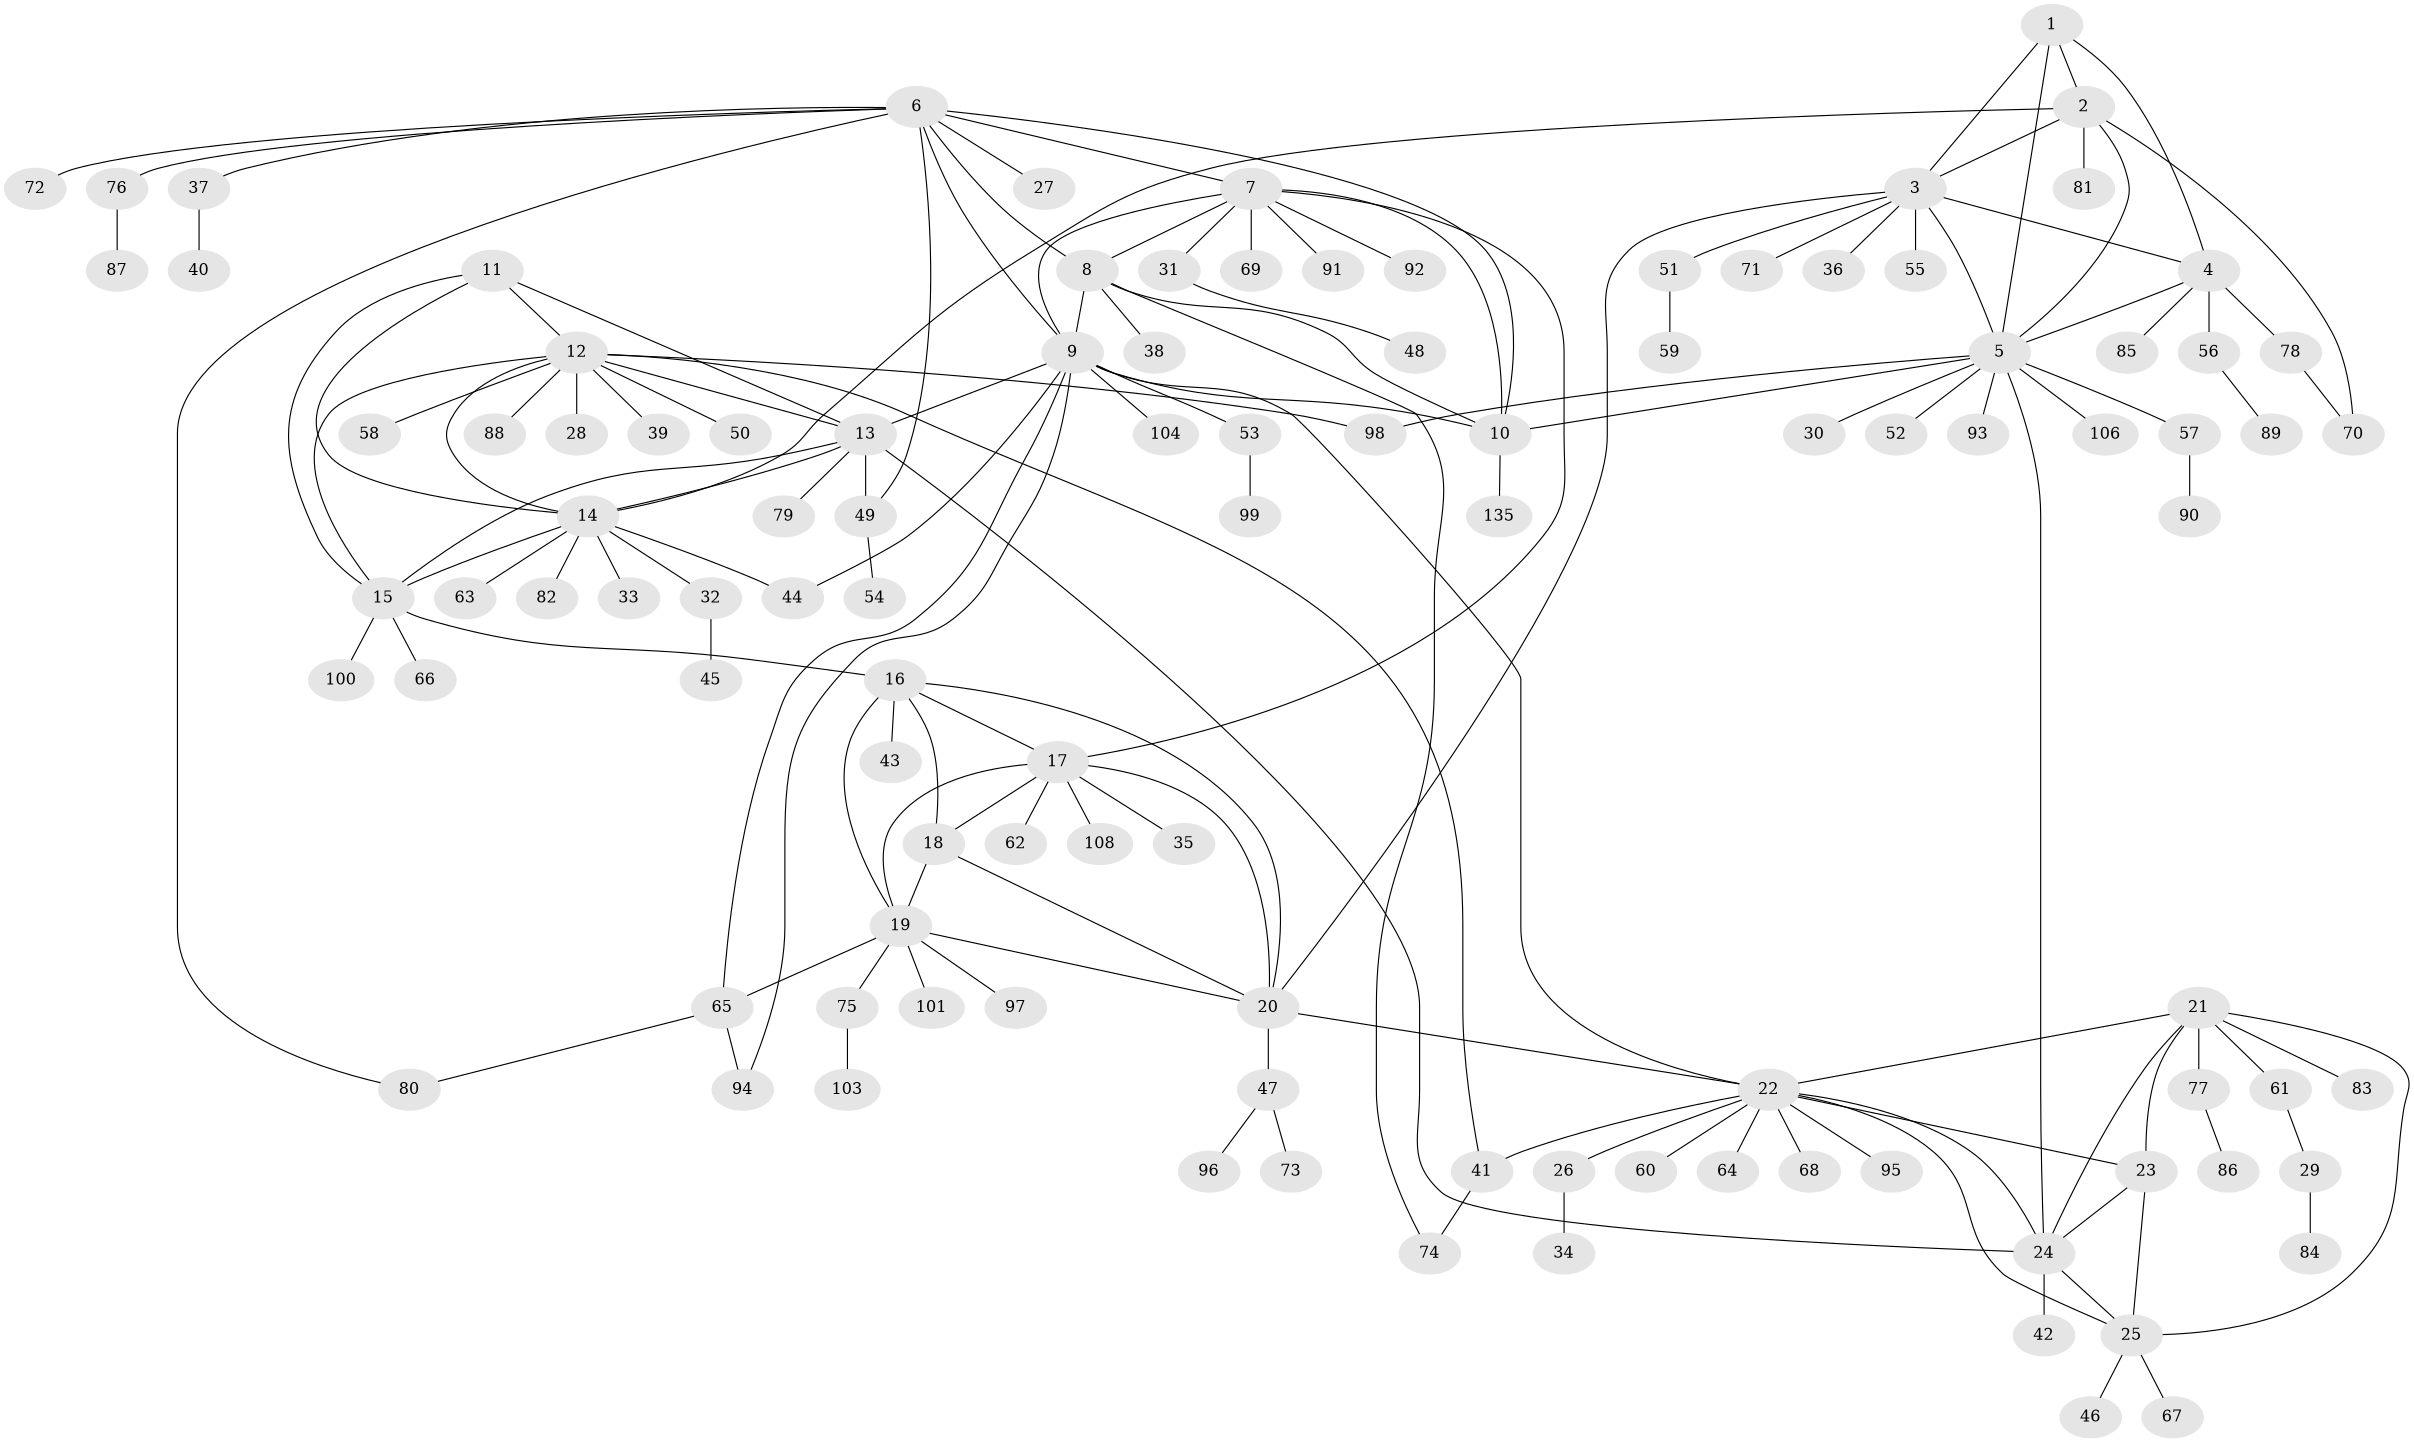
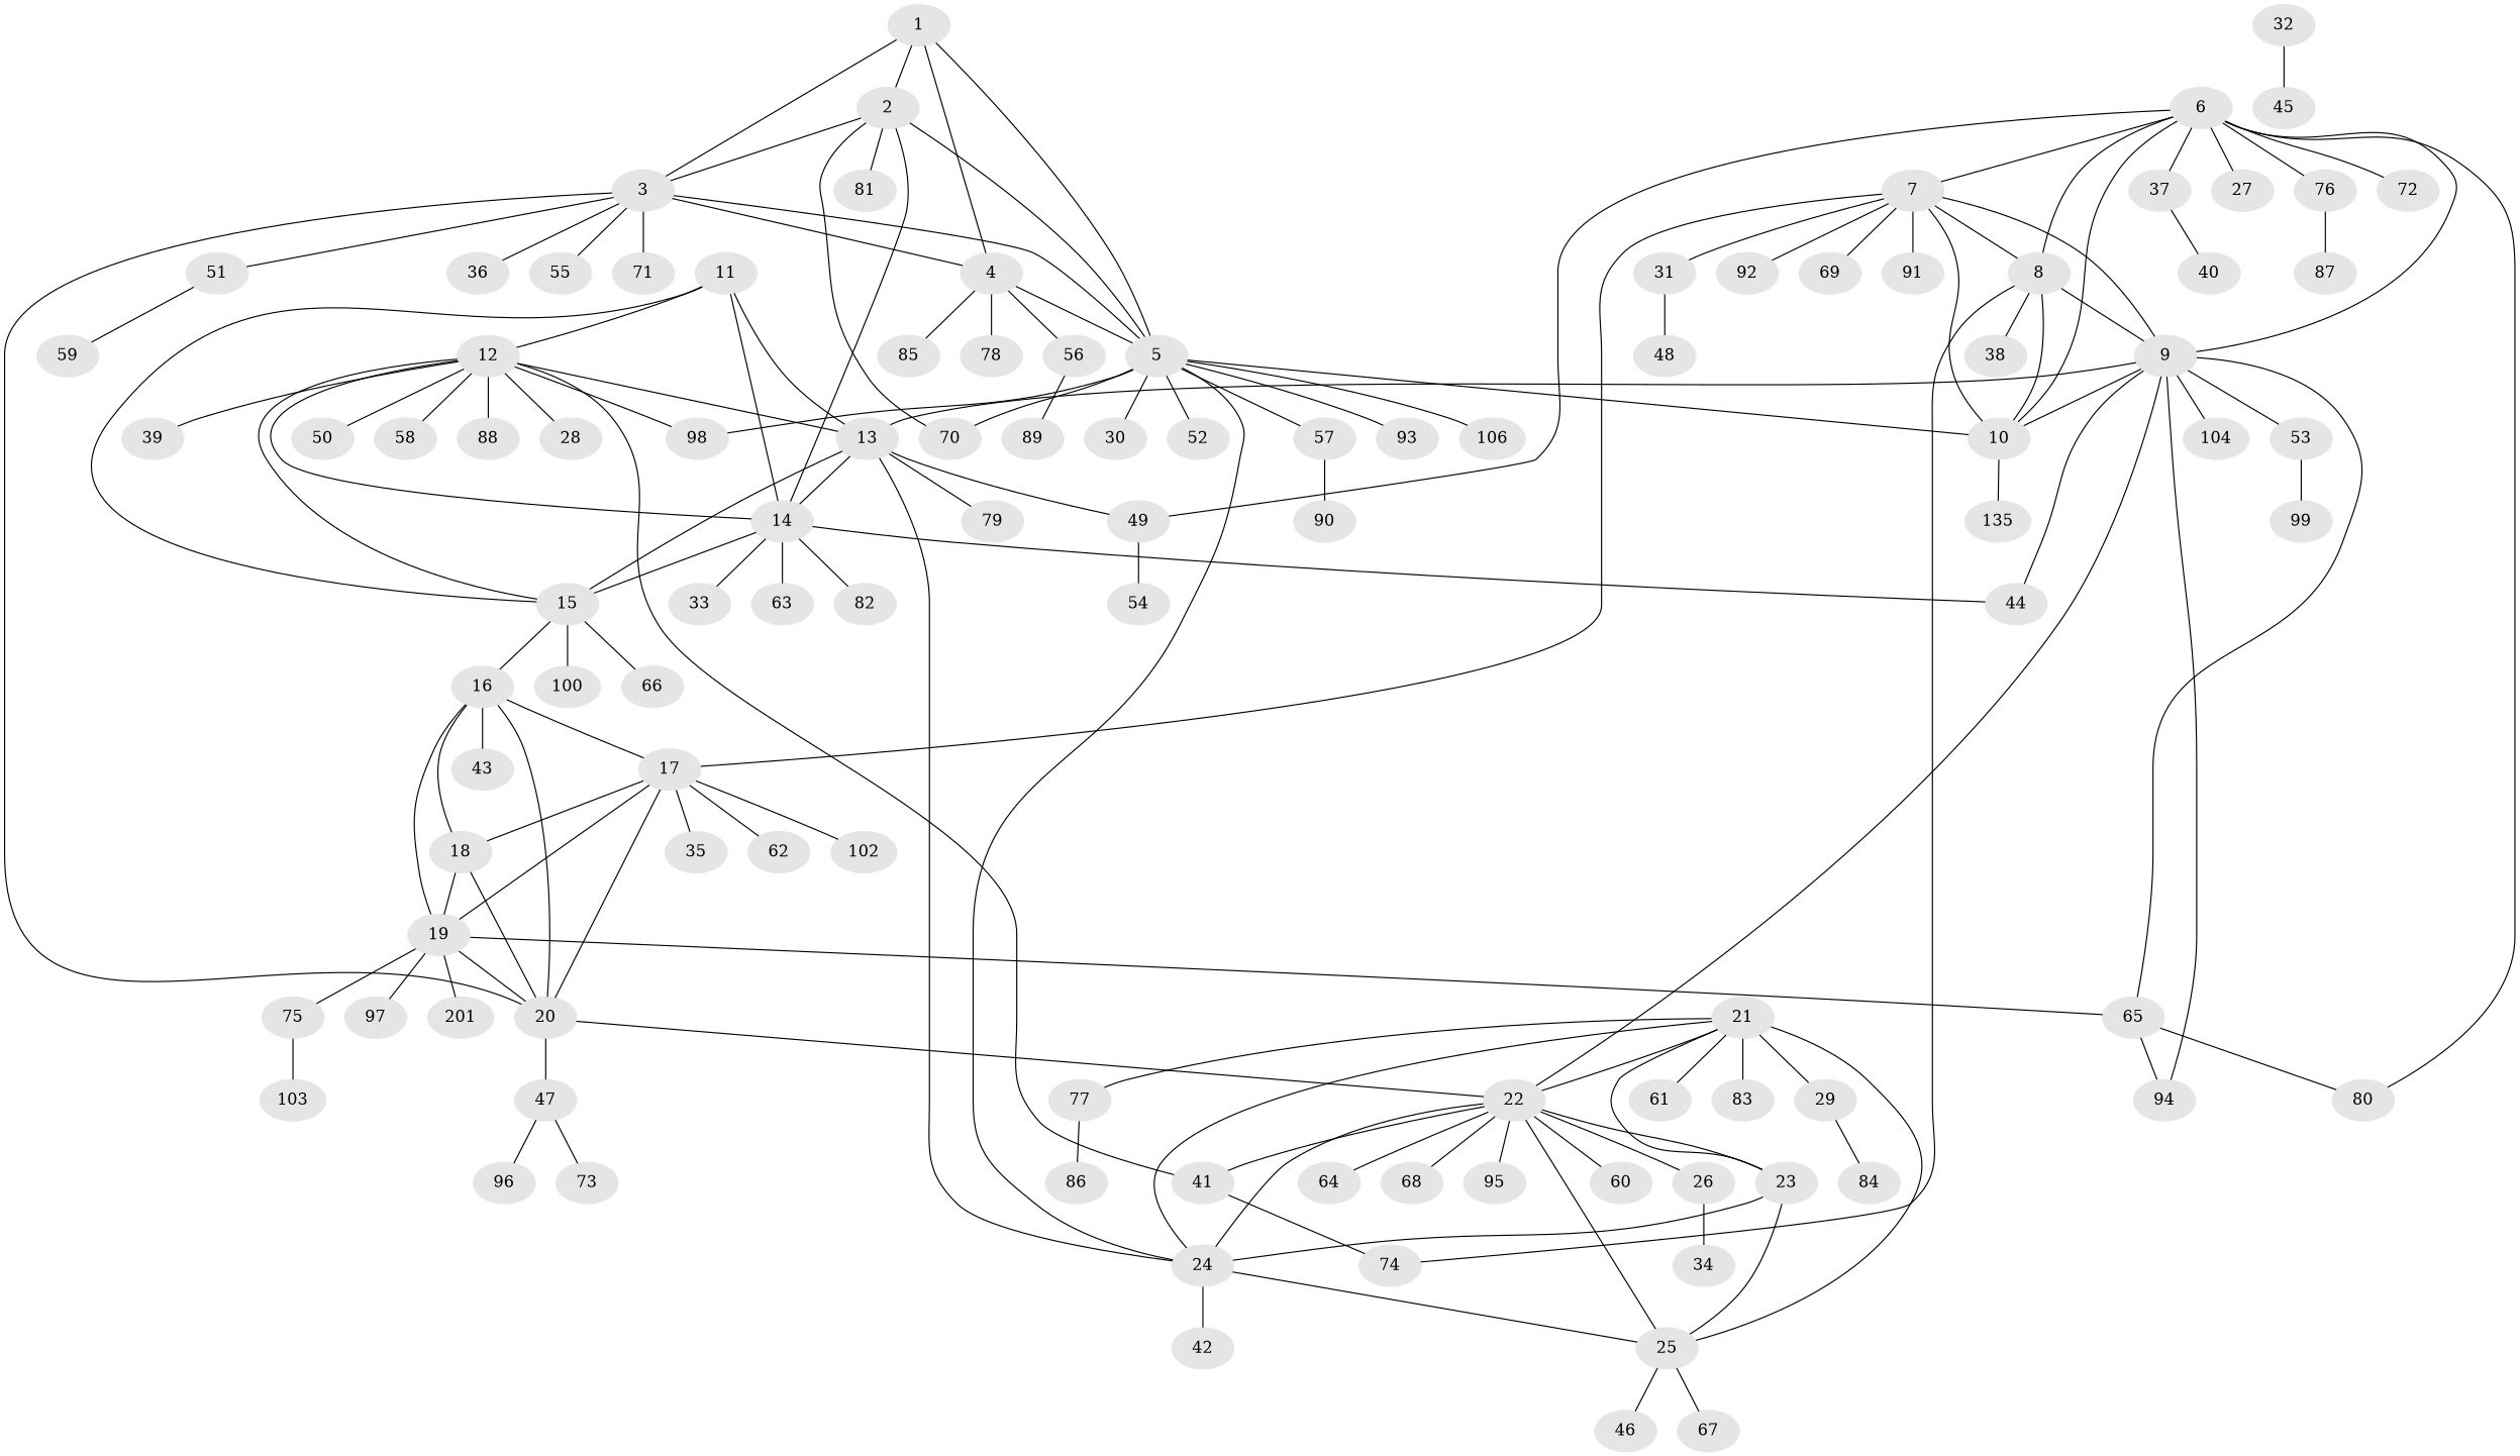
  graph {
    node [color=gray90 style=filled]
    1
    2
    3
    4
    5
    14
    81
    70
    20
    36
    51
    55
    71
    56
    78
    85
    10
    24
    30
    52
    57
    93
    98
    106
    44
    15
    32
    33
    63
    82
    22
    47
    59
    89
    n35 [label=135]
    25
    42
    90
    6
    7
    8
    9
    27
    37
    49
    72
    76
    80
    17
    31
    69
    91
    92
    38
    74
    13
    53
    65
    94
    104
    40
    54
    87
    18
    19
    35
    62
-   102 [label=108]
+   102
    48
    79
    41
    23
    26
    60
    64
    68
    95
    99
    11
    12
    28
    39
    50
    58
    88
    16
    66
    100
    45
    43
    75
    97
-   101
+   101 [label=201]
    103
    73
    96
    21
    29
    61
    77
    83
    46
    67
    84
    86
    34
    1 -- 2
    1 -- 3
    1 -- 4
    1 -- 5
    2 -- 3
    2 -- 5
    2 -- 14
    2 -- 81
    2 -- 70
    3 -- 4
    3 -- 5
    3 -- 20
    3 -- 36
    3 -- 51
    3 -- 55
    3 -- 71
    4 -- 5
    4 -- 56
    4 -- 78
    4 -- 85
-   78 -- 70
+   5 -- 70
    5 -- 10
    5 -- 24
    5 -- 30
    5 -- 52
    5 -- 57
    5 -- 93
    5 -- 98
    5 -- 106
    14 -- 44
    14 -- 15
-   14 -- 32
    14 -- 33
    14 -- 63
    14 -- 82
    20 -- 22
    20 -- 47
    51 -- 59
    56 -- 89
    10 -- n35
    24 -- 25
    24 -- 42
    57 -- 90
    15 -- 16
    15 -- 66
    15 -- 100
    32 -- 45
    22 -- 24
    22 -- 25
    22 -- 41
    22 -- 23
    22 -- 26
    22 -- 60
    22 -- 64
    22 -- 68
    22 -- 95
    47 -- 73
    47 -- 96
    25 -- 46
    25 -- 67
    6 -- 10
    6 -- 7
    6 -- 8
    6 -- 9
    6 -- 27
    6 -- 37
    6 -- 49
    6 -- 72
    6 -- 76
    6 -- 80
    7 -- 10
    7 -- 8
    7 -- 9
    7 -- 17
    7 -- 31
    7 -- 69
    7 -- 91
    7 -- 92
    8 -- 10
    8 -- 9
    8 -- 38
    8 -- 74
    9 -- 10
    9 -- 44
    9 -- 22
    9 -- 13
    9 -- 53
    9 -- 65
    9 -- 94
    9 -- 104
    37 -- 40
    49 -- 54
    76 -- 87
    17 -- 20
    17 -- 18
    17 -- 19
    17 -- 35
    17 -- 62
    17 -- 102
    31 -- 48
    13 -- 14
    13 -- 24
    13 -- 15
    13 -- 49
    13 -- 79
    53 -- 99
    65 -- 80
    65 -- 94
    18 -- 20
    18 -- 19
    19 -- 20
    19 -- 65
    19 -- 75
    19 -- 97
    19 -- 101
    41 -- 74
    23 -- 24
    23 -- 25
    26 -- 34
    11 -- 14
    11 -- 15
    11 -- 13
    11 -- 12
    12 -- 14
    12 -- 98
    12 -- 15
    12 -- 13
    12 -- 41
    12 -- 28
    12 -- 39
    12 -- 50
    12 -- 58
    12 -- 88
    16 -- 20
    16 -- 17
    16 -- 18
    16 -- 19
    16 -- 43
    75 -- 103
    21 -- 24
    21 -- 22
    21 -- 25
    21 -- 23
-   61 -- 29
+   21 -- 29
    21 -- 61
    21 -- 77
    21 -- 83
    29 -- 84
    77 -- 86
  }
